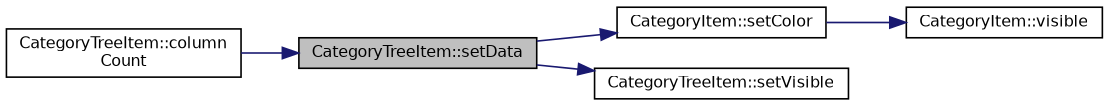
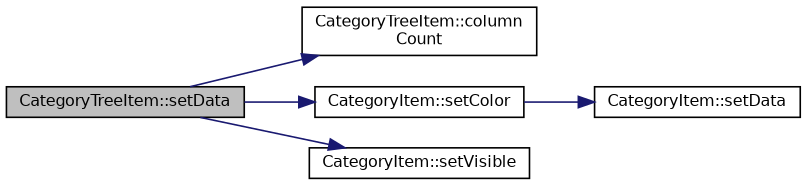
  digraph {
    rankdir=LR
    node [color=black fillcolor=white fontname=Helvetica fontsize=10 shape=record style=filled]
    edge [color=midnightblue fontname=Helvetica fontsize=10 labelfontname=Helvetica labelfontsize=10 style=solid]
    n1 [fillcolor=grey75 fontcolor=black height=0.2 label="CategoryTreeItem::setData" width=0.4]
    n2 [height=0.2 label="CategoryTreeItem::column\lCount" width=0.4]
    n3 [height=0.2 label="CategoryItem::setColor" width=0.4]
-   n4 [height=0.2 label="CategoryTreeItem::setVisible" width=0.4]
-   n5 [height=0.2 label="CategoryItem::visible" width=0.4]
-   n2 -> n1
+   n4 [height=0.2 label="CategoryItem::setVisible" width=0.4]
+   n5 [height=0.2 label="CategoryItem::setData" width=0.4]
+   n1 -> n2
    n1 -> n3
    n1 -> n4
    n3 -> n5
  }
